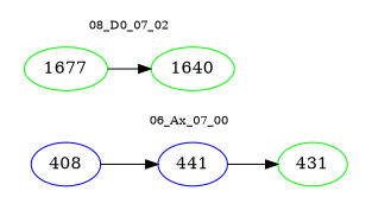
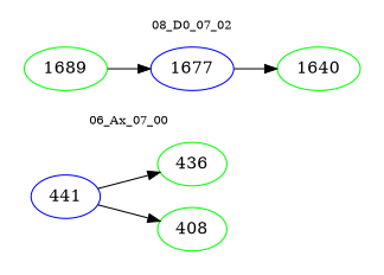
  digraph {
    rankdir=LR
    node [color=green]
    edge [color=black]
-   n1 [color=blue label=408]
+   n1 [label=408]
    n2 [color=blue label=441]
-   n3 [label=431]
-   n5 [label=1677]
+   n3 [label=436]
+   n4 [label=1689]
+   n5 [color=blue label=1677]
    n6 [label=1640]
    subgraph cluster_1 {
      color=white
      fontsize=10
      label="06_Ax_07_00"
      n1
      n2
      n3
    }
    subgraph cluster_2 {
      color=white
      fontsize=10
      label="08_D0_07_02"
+     n4
      n5
      n6
    }
-   n1 -> n2
+   n2 -> n1
    n2 -> n3
+   n4 -> n5
    n5 -> n6
  }
